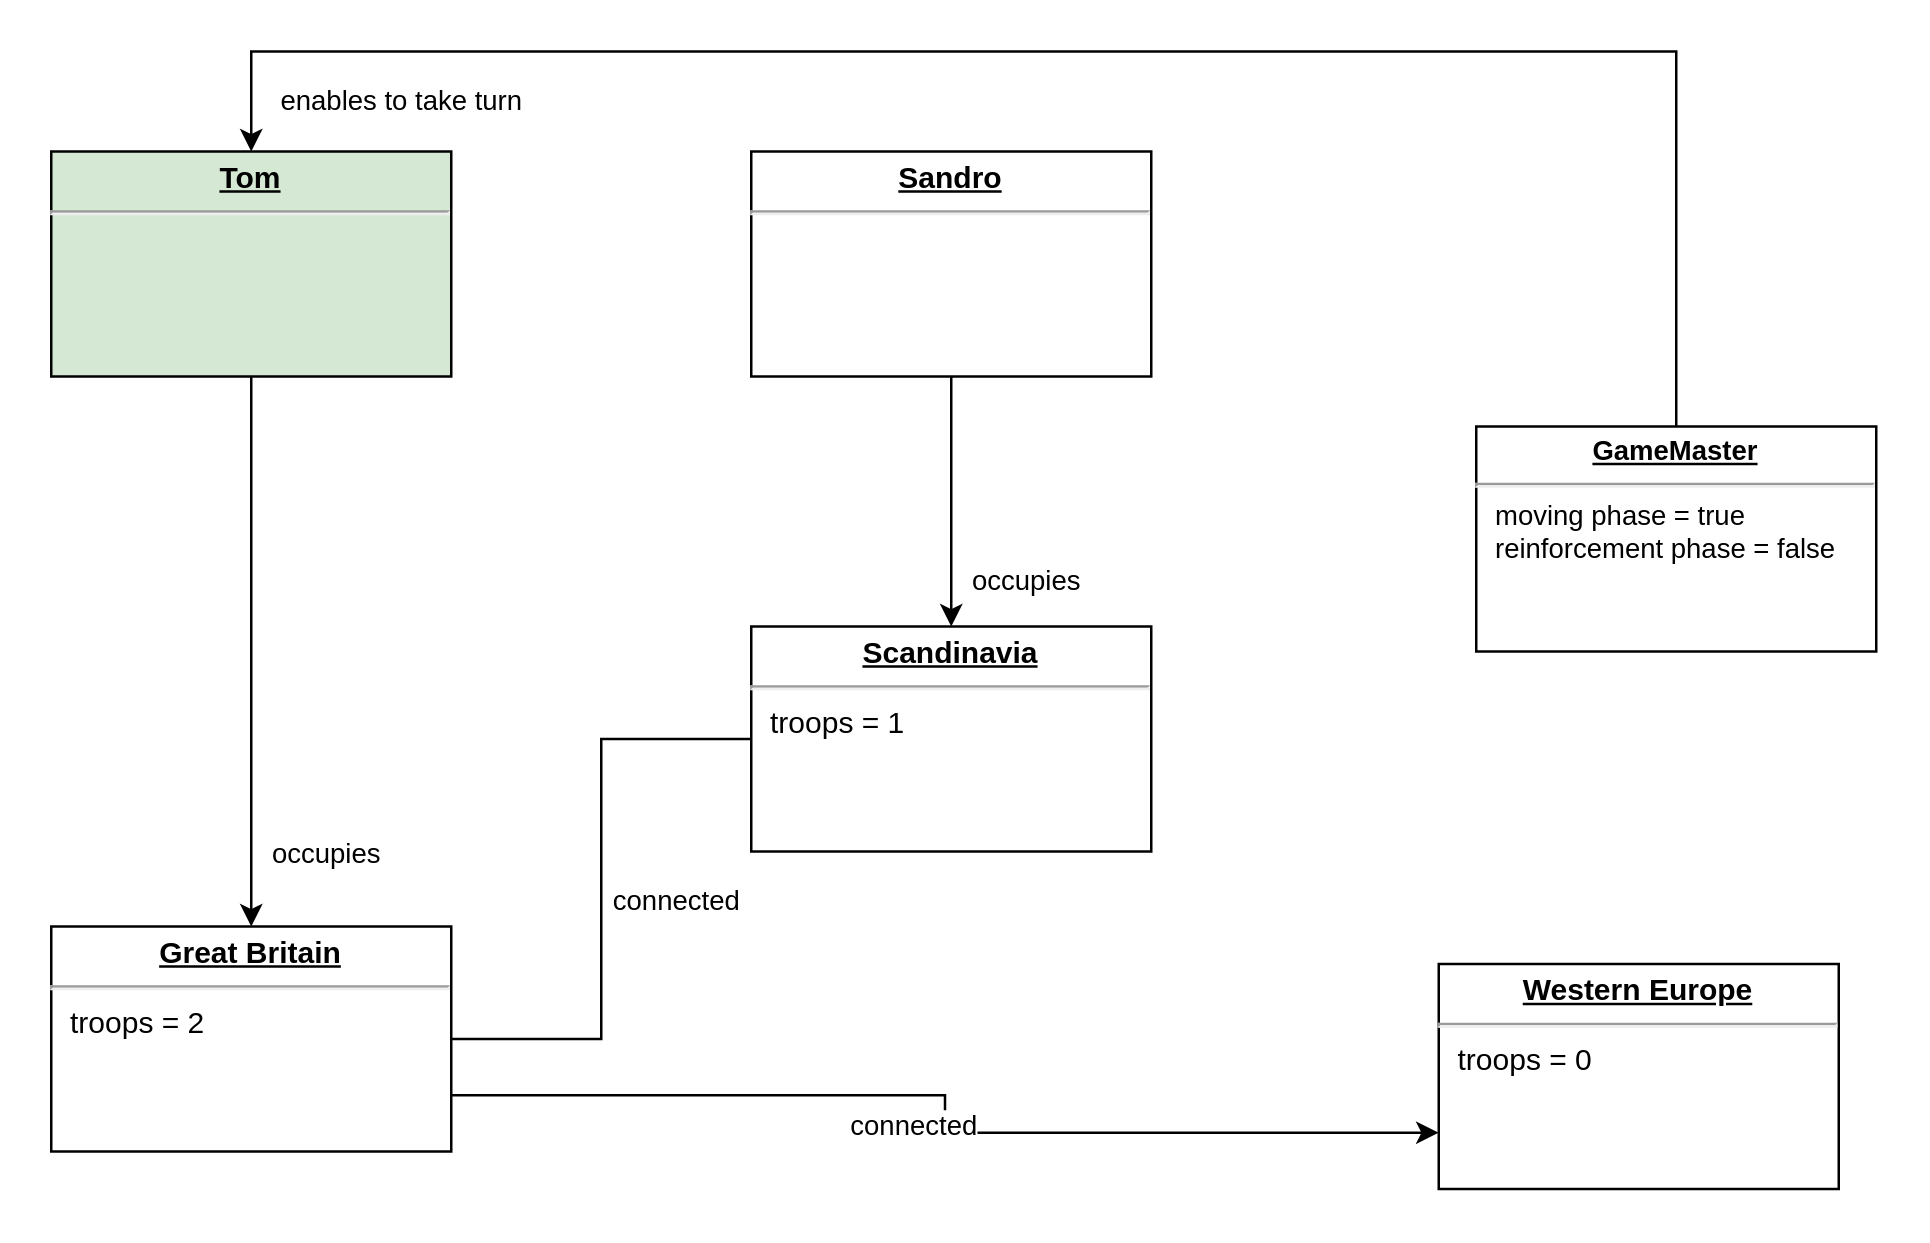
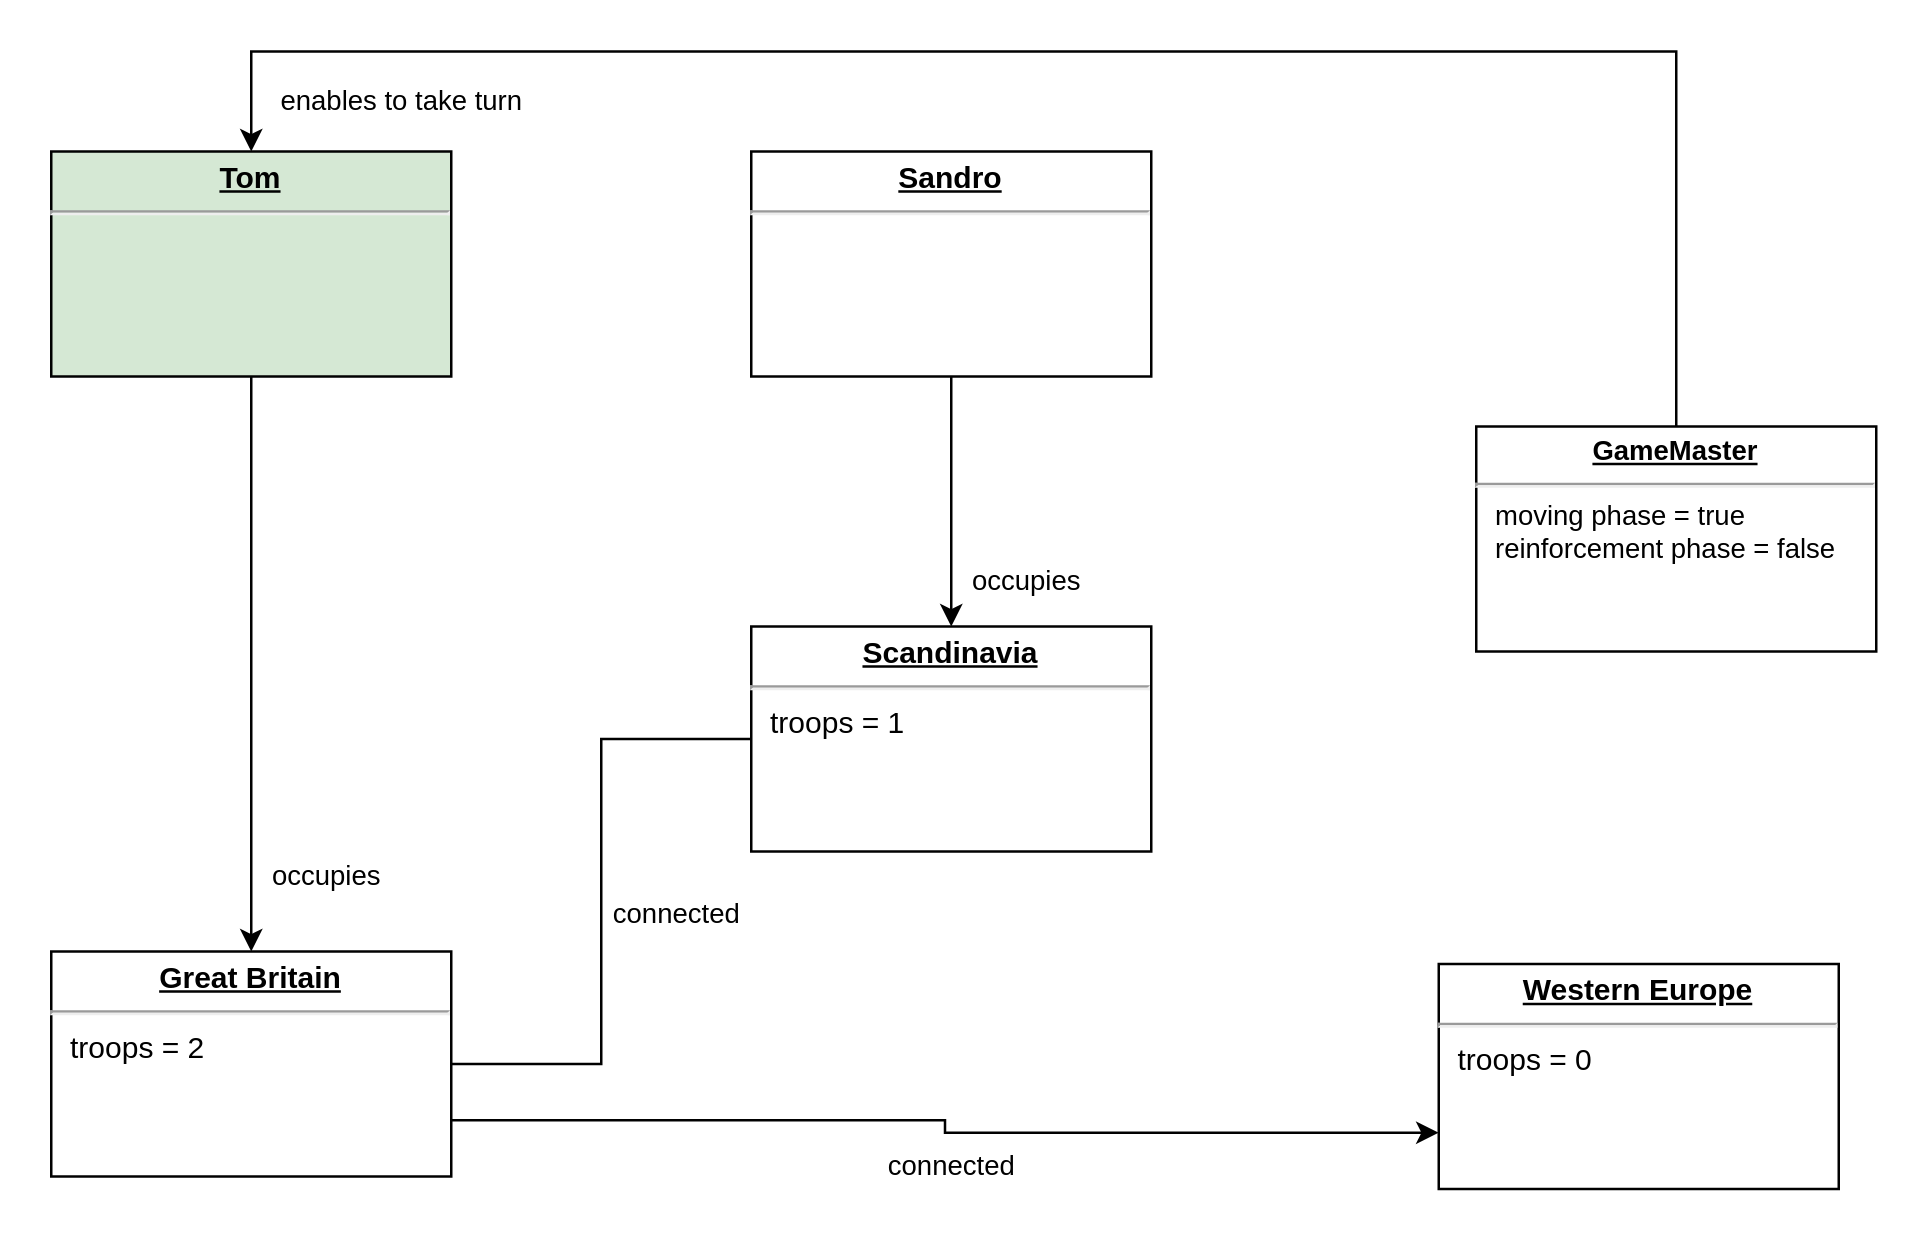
  <mxCell id="0" />
  <mxCell id="1" parent="0" />
  <mxCell id="2" value="&lt;div&gt;occupies&lt;/div&gt;&lt;div&gt;&lt;br&gt;&lt;/div&gt;" style="edgeStyle=orthogonalEdgeStyle;rounded=0;orthogonalLoop=1;jettySize=auto;html=1;exitX=0.5;exitY=1;exitDx=0;exitDy=0;entryX=0.5;entryY=0;entryDx=0;entryDy=0;" edge="1" parent="1" source="3" target="5"><mxGeometry x="0.8" y="30" relative="1" as="geometry"><mxPoint as="offset" /></mxGeometry></mxCell>
  <mxCell id="3" value="&lt;p style=&quot;margin:0px;margin-top:4px;text-align:center;text-decoration:underline;&quot;&gt;&lt;b&gt;Tom&lt;/b&gt;&lt;br&gt;&lt;/p&gt;&lt;hr&gt;&lt;p style=&quot;margin:0px;margin-left:8px;&quot;&gt;&lt;br&gt;&lt;/p&gt;" style="verticalAlign=top;align=left;overflow=fill;fontSize=12;fontFamily=Helvetica;html=1;whiteSpace=wrap;fillColor=#d5e8d4;" vertex="1" parent="1"><mxGeometry x="20" y="60" width="160" height="90" as="geometry" /></mxCell>
  <mxCell id="4" value="&lt;div&gt;connected&lt;/div&gt;" style="edgeStyle=orthogonalEdgeStyle;rounded=0;orthogonalLoop=1;jettySize=auto;html=1;exitX=1;exitY=0.75;exitDx=0;exitDy=0;entryX=0;entryY=0.75;entryDx=0;entryDy=0;" edge="1" parent="1" source="5" target="9"><mxGeometry x="0.026" y="-13" relative="1" as="geometry"><mxPoint as="offset" /></mxGeometry></mxCell>
- <mxCell id="5" value="&lt;p style=&quot;margin:0px;margin-top:4px;text-align:center;text-decoration:underline;&quot;&gt;&lt;b&gt;Great Britain&lt;/b&gt;&lt;br&gt;&lt;/p&gt;&lt;hr&gt;&lt;p style=&quot;margin:0px;margin-left:8px;&quot;&gt;troops = 2&lt;br&gt;&lt;/p&gt;" style="verticalAlign=top;align=left;overflow=fill;fontSize=12;fontFamily=Helvetica;html=1;whiteSpace=wrap;" vertex="1" parent="1"><mxGeometry x="20" y="370" width="160" height="90" as="geometry" /></mxCell>
+ <mxCell id="5" value="&lt;p style=&quot;margin:0px;margin-top:4px;text-align:center;text-decoration:underline;&quot;&gt;&lt;b&gt;Great Britain&lt;/b&gt;&lt;br&gt;&lt;/p&gt;&lt;hr&gt;&lt;p style=&quot;margin:0px;margin-left:8px;&quot;&gt;troops = 2&lt;br&gt;&lt;/p&gt;" style="verticalAlign=top;align=left;overflow=fill;fontSize=12;fontFamily=Helvetica;html=1;whiteSpace=wrap;" vertex="1" parent="1"><mxGeometry x="20" y="380" width="160" height="90" as="geometry" /></mxCell>
  <mxCell id="6" value="&lt;p style=&quot;margin:0px;margin-top:4px;text-align:center;text-decoration:underline;&quot;&gt;&lt;b&gt;Sandro&lt;/b&gt;&lt;br&gt;&lt;/p&gt;&lt;hr&gt;&lt;p style=&quot;margin:0px;margin-left:8px;&quot;&gt;&lt;br&gt;&lt;/p&gt;" style="verticalAlign=top;align=left;overflow=fill;fontSize=12;fontFamily=Helvetica;html=1;whiteSpace=wrap;" vertex="1" parent="1"><mxGeometry x="300" y="60" width="160" height="90" as="geometry" /></mxCell>
  <mxCell id="7" value="connected" style="edgeStyle=orthogonalEdgeStyle;rounded=0;orthogonalLoop=1;jettySize=auto;html=1;exitX=0;exitY=0.5;exitDx=0;exitDy=0;entryX=1;entryY=0.5;entryDx=0;entryDy=0;strokeColor=default;endArrow=none;endFill=0;" edge="1" parent="1" source="8" target="5"><mxGeometry x="0.041" y="30" relative="1" as="geometry"><mxPoint as="offset" /></mxGeometry></mxCell>
  <mxCell id="8" value="&lt;p style=&quot;margin:0px;margin-top:4px;text-align:center;text-decoration:underline;&quot;&gt;&lt;b&gt;Scandinavia&lt;/b&gt;&lt;/p&gt;&lt;hr&gt;&lt;p style=&quot;margin:0px;margin-left:8px;&quot;&gt;troops = 1&lt;br&gt;&lt;/p&gt;" style="verticalAlign=top;align=left;overflow=fill;fontSize=12;fontFamily=Helvetica;html=1;whiteSpace=wrap;" vertex="1" parent="1"><mxGeometry x="300" y="250" width="160" height="90" as="geometry" /></mxCell>
  <mxCell id="9" value="&lt;p style=&quot;margin:0px;margin-top:4px;text-align:center;text-decoration:underline;&quot;&gt;&lt;b&gt;Western Europe&lt;/b&gt;&lt;br&gt;&lt;/p&gt;&lt;hr&gt;&lt;p style=&quot;margin:0px;margin-left:8px;&quot;&gt;troops = 0&lt;br&gt;&lt;/p&gt;" style="verticalAlign=top;align=left;overflow=fill;fontSize=12;fontFamily=Helvetica;html=1;whiteSpace=wrap;" vertex="1" parent="1"><mxGeometry x="575" y="385" width="160" height="90" as="geometry" /></mxCell>
  <mxCell id="10" value="occupies" style="edgeStyle=orthogonalEdgeStyle;rounded=0;orthogonalLoop=1;jettySize=auto;html=1;exitX=0.5;exitY=1;exitDx=0;exitDy=0;" edge="1" parent="1" source="6"><mxGeometry x="0.637" y="30" relative="1" as="geometry"><mxPoint x="380" y="250" as="targetPoint" /><Array as="points"><mxPoint x="380" y="250" /></Array><mxPoint as="offset" /></mxGeometry></mxCell>
  <mxCell id="11" value="&lt;div&gt;enables to take turn&lt;/div&gt;" style="edgeStyle=orthogonalEdgeStyle;rounded=0;orthogonalLoop=1;jettySize=auto;html=1;exitX=0.5;exitY=0;exitDx=0;exitDy=0;entryX=0.5;entryY=0;entryDx=0;entryDy=0;" edge="1" parent="1" source="12" target="3"><mxGeometry x="0.737" y="20" relative="1" as="geometry"><mxPoint x="100" y="10" as="targetPoint" /><Array as="points"><mxPoint x="670" y="20" /><mxPoint x="100" y="20" /></Array><mxPoint as="offset" /></mxGeometry></mxCell>
  <mxCell id="12" value="&lt;p style=&quot;margin: 4px 0px 0px; text-align: center; text-decoration: underline; font-size: 11px;&quot;&gt;&lt;font style=&quot;font-size: 11px;&quot;&gt;&lt;b&gt;GameMaster&lt;/b&gt;&lt;br&gt;&lt;/font&gt;&lt;/p&gt;&lt;hr style=&quot;font-size: 11px;&quot;&gt;&lt;p style=&quot;margin: 0px 0px 0px 8px; font-size: 11px;&quot;&gt;&lt;font style=&quot;font-size: 11px;&quot;&gt;moving phase = true&lt;/font&gt;&lt;/p&gt;&lt;p style=&quot;margin: 0px 0px 0px 8px; font-size: 11px;&quot;&gt;&lt;font style=&quot;font-size: 11px;&quot;&gt;reinforcement phase&lt;font style=&quot;font-size: 11px;&quot;&gt; = false&lt;br&gt;&lt;/font&gt;&lt;/font&gt;&lt;/p&gt;" style="verticalAlign=top;align=left;overflow=fill;fontSize=12;fontFamily=Helvetica;html=1;whiteSpace=wrap;" vertex="1" parent="1"><mxGeometry x="590" y="170" width="160" height="90" as="geometry" /></mxCell>
